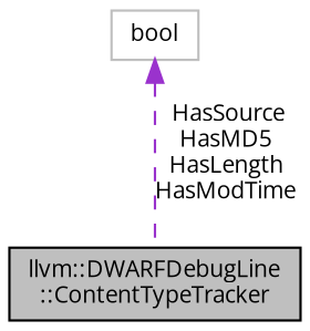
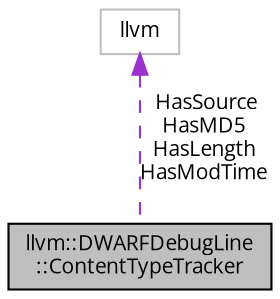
  digraph {
    fontname="Open Sans"
    node [fontname="Open Sans" fontsize=10 shape=record]
    n1 [color=black fillcolor=grey75 fontcolor=black height=0.2 label="llvm::DWARFDebugLine\l::ContentTypeTracker" style=filled width=0.4]
-   n2 [color=grey75 height=0.2 label=bool width=0.4]
+   n2 [color=grey75 height=0.2 label=llvm width=0.4]
    n2 -> n1 [color=darkorchid3 dir=back fontname="Open Sans" fontsize=10 label=" HasSource\nHasMD5\nHasLength\nHasModTime" labelfontname=Helvetica labelfontsize=10 style=dashed]
  }
